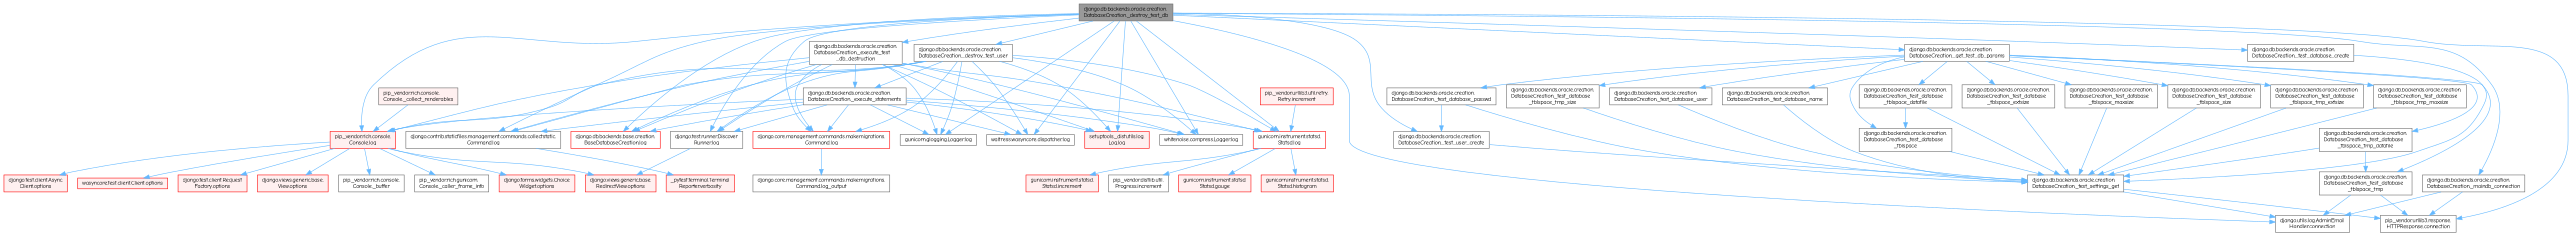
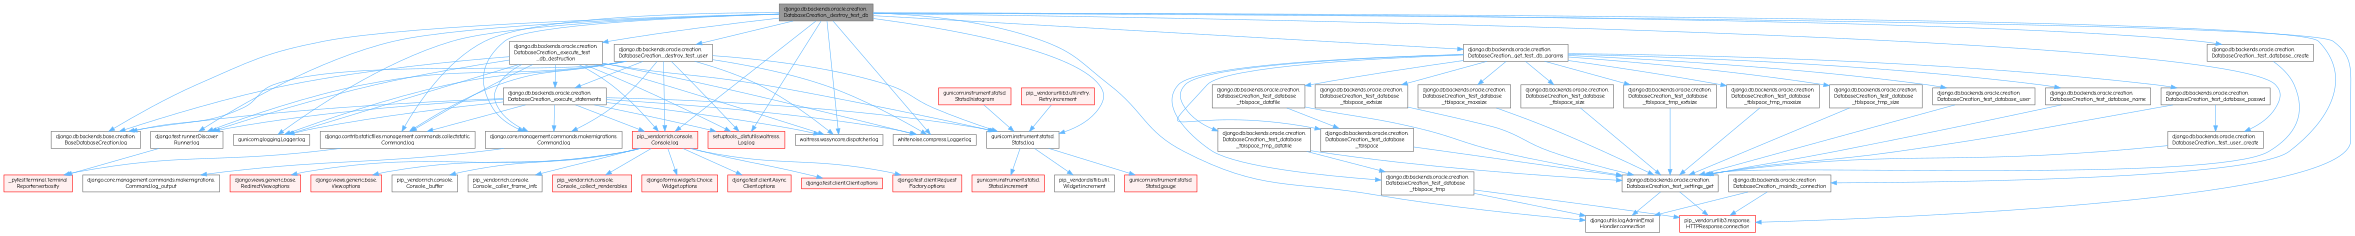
  digraph {
    fontname="Comic Neue"
    rankdir=TB
    node [color=grey40 fillcolor=white fontname="Comic Neue" fontsize=10 shape=box style=filled]
    edge [color=steelblue1 fontname="Comic Neue" fontsize=10 labelfontname=Helvetica labelfontsize=10 style=solid]
    n1 [color=gray40 fillcolor=grey60 fontcolor=black height=0.2 label="django.db.backends.oracle.creation.\lDatabaseCreation._destroy_test_db" width=0.4]
    n2 [height=0.2 label="django.db.backends.oracle.creation.\lDatabaseCreation._destroy_test_user" width=0.4]
    n3 [height=0.2 label="django.contrib.staticfiles.management.commands.collectstatic.\lCommand.log" width=0.4]
-   n4 [color=red height=0.2 label="django.core.management.commands.makemigrations.\lCommand.log" width=0.4]
-   n5 [color=red height=0.2 label="django.db.backends.base.creation.\lBaseDatabaseCreation.log" width=0.4]
+   n4 [height=0.2 label="django.core.management.commands.makemigrations.\lCommand.log" width=0.4]
+   n5 [height=0.2 label="django.db.backends.base.creation.\lBaseDatabaseCreation.log" width=0.4]
    n6 [height=0.2 label="django.test.runner.Discover\lRunner.log" width=0.4]
    n7 [height=0.2 label="gunicorn.glogging.Logger.log" width=0.4]
-   n8 [color=red height=0.2 label="gunicorn.instrument.statsd.\lStatsd.log" width=0.4]
+   n8 [height=0.2 label="gunicorn.instrument.statsd.\lStatsd.log" width=0.4]
    n9 [color=red fillcolor="#FFF0F0" height=0.2 label="pip._vendor.rich.console.\lConsole.log" width=0.4]
-   n10 [color=red fillcolor="#FFF0F0" height=0.2 label="setuptools._distutils.log.\lLog.log" width=0.4]
+   n10 [color=red fillcolor="#FFF0F0" height=0.2 label="setuptools._distutils.waitress.\lLog.log" width=0.4]
    n11 [height=0.2 label="waitress.wasyncore.dispatcher.log" width=0.4]
    n12 [height=0.2 label="whitenoise.compress.Logger.log" width=0.4]
    n13 [height=0.2 label="django.db.backends.oracle.creation.\lDatabaseCreation._execute_test\l_db_destruction" width=0.4]
    n14 [height=0.2 label="django.db.backends.oracle.creation.\lDatabaseCreation._get_test_db_params" width=0.4]
    n15 [height=0.2 label="django.utils.log.AdminEmail\lHandler.connection" width=0.4]
-   n16 [height=0.2 label="pip._vendor.urllib3.response.\lHTTPResponse.connection" width=0.4]
+   n16 [color=red height=0.2 label="pip._vendor.urllib3.response.\lHTTPResponse.connection" width=0.4]
    n17 [height=0.2 label="django.db.backends.oracle.creation.\lDatabaseCreation._test_user_create" width=0.4]
    n18 [height=0.2 label="django.db.backends.oracle.creation.\lDatabaseCreation._maindb_connection" width=0.4]
    n19 [height=0.2 label="django.db.backends.oracle.creation.\lDatabaseCreation._test_database_create" width=0.4]
    n20 [height=0.2 label="django.db.backends.oracle.creation.\lDatabaseCreation._execute_statements" width=0.4]
    n21 [color=red fillcolor="#FFF0F0" height=0.2 label="_pytest.terminal.Terminal\lReporter.verbosity" width=0.4]
    n22 [height=0.2 label="django.core.management.commands.makemigrations.\lCommand.log_output" width=0.4]
    n23 [color=red fillcolor="#FFF0F0" height=0.2 label="gunicorn.instrument.statsd.\lStatsd.gauge" width=0.4]
    n24 [color=red fillcolor="#FFF0F0" height=0.2 label="gunicorn.instrument.statsd.\lStatsd.histogram" width=0.4]
    n25 [color=red fillcolor="#FFF0F0" height=0.2 label="gunicorn.instrument.statsd.\lStatsd.increment" width=0.4]
-   n26 [height=0.2 label="pip._vendor.distlib.util.\lProgress.increment" width=0.4]
+   n26 [height=0.2 label="pip._vendor.distlib.util.\lWidget.increment" width=0.4]
    n27 [height=0.2 label="pip._vendor.rich.console.\lConsole._buffer" width=0.4]
-   n28 [height=0.2 label="pip._vendor.rich.gunicorn.\lConsole._caller_frame_info" width=0.4]
-   n29 [fillcolor="#FFF0F0" height=0.2 label="pip._vendor.rich.console.\lConsole._collect_renderables" width=0.4]
+   n28 [height=0.2 label="pip._vendor.rich.console.\lConsole._caller_frame_info" width=0.4]
+   n29 [color=red fillcolor="#FFF0F0" height=0.2 label="pip._vendor.rich.console.\lConsole._collect_renderables" width=0.4]
    n30 [color=red fillcolor="#FFF0F0" height=0.2 label="django.forms.widgets.Choice\lWidget.options" width=0.4]
    n31 [color=red fillcolor="#FFF0F0" height=0.2 label="django.test.client.Async\lClient.options" width=0.4]
-   n32 [color=red fillcolor="#FFF0F0" height=0.2 label="wasyncore.test.client.Client.options" width=0.4]
+   n32 [color=red fillcolor="#FFF0F0" height=0.2 label="django.test.client.Client.options" width=0.4]
    n33 [color=red fillcolor="#FFF0F0" height=0.2 label="django.test.client.Request\lFactory.options" width=0.4]
    n34 [color=red fillcolor="#FFF0F0" height=0.2 label="django.views.generic.base.\lRedirectView.options" width=0.4]
    n35 [color=red fillcolor="#FFF0F0" height=0.2 label="django.views.generic.base.\lView.options" width=0.4]
    n36 [height=0.2 label="django.db.backends.oracle.creation.\lDatabaseCreation._test_database_name" width=0.4]
    n37 [height=0.2 label="django.db.backends.oracle.creation.\lDatabaseCreation._test_database_passwd" width=0.4]
    n38 [height=0.2 label="django.db.backends.oracle.creation.\lDatabaseCreation._test_database\l_tblspace" width=0.4]
    n39 [height=0.2 label="django.db.backends.oracle.creation.\lDatabaseCreation._test_database\l_tblspace_datafile" width=0.4]
    n40 [height=0.2 label="django.db.backends.oracle.creation.\lDatabaseCreation._test_database\l_tblspace_extsize" width=0.4]
    n41 [height=0.2 label="django.db.backends.oracle.creation.\lDatabaseCreation._test_database\l_tblspace_maxsize" width=0.4]
    n42 [height=0.2 label="django.db.backends.oracle.creation.\lDatabaseCreation._test_database\l_tblspace_size" width=0.4]
    n43 [height=0.2 label="django.db.backends.oracle.creation.\lDatabaseCreation._test_database\l_tblspace_tmp" width=0.4]
    n44 [height=0.2 label="django.db.backends.oracle.creation.\lDatabaseCreation._test_database\l_tblspace_tmp_datafile" width=0.4]
    n45 [height=0.2 label="django.db.backends.oracle.creation.\lDatabaseCreation._test_database\l_tblspace_tmp_extsize" width=0.4]
    n46 [height=0.2 label="django.db.backends.oracle.creation.\lDatabaseCreation._test_database\l_tblspace_tmp_maxsize" width=0.4]
    n47 [height=0.2 label="django.db.backends.oracle.creation.\lDatabaseCreation._test_database\l_tblspace_tmp_size" width=0.4]
    n48 [height=0.2 label="django.db.backends.oracle.creation.\lDatabaseCreation._test_database_user" width=0.4]
    n49 [height=0.2 label="django.db.backends.oracle.creation.\lDatabaseCreation._test_settings_get" width=0.4]
    n50 [color=red fillcolor="#FFF0F0" height=0.2 label="pip._vendor.urllib3.util.retry.\lRetry.increment" width=0.4]
    n1 -> n2
    n1 -> n3
    n1 -> n4
    n1 -> n5
    n1 -> n6
    n1 -> n7
    n1 -> n8
    n1 -> n9
    n1 -> n10
    n1 -> n11
    n1 -> n12
    n1 -> n13
    n1 -> n14
    n1 -> n15
    n1 -> n16
    n1 -> n17
    n1 -> n18
    n1 -> n19
    n2 -> n3
    n2 -> n4
    n2 -> n5
    n2 -> n6
    n2 -> n7
    n2 -> n8
    n2 -> n9
    n2 -> n10
    n2 -> n11
    n2 -> n12
    n2 -> n20
    n3 -> n21
    n4 -> n22
-   n6 -> n34
+   n6 -> n21
    n8 -> n23
-   n8 -> n24
+   n24 -> n8
    n8 -> n25
    n8 -> n26
    n9 -> n27
    n9 -> n28
-   n29 -> n9
+   n9 -> n29
    n9 -> n30
    n9 -> n31
    n9 -> n32
    n9 -> n33
    n9 -> n34
    n9 -> n35
    n13 -> n3
    n13 -> n4
    n13 -> n5
    n13 -> n6
    n13 -> n7
    n13 -> n8
    n13 -> n9
    n13 -> n10
    n13 -> n11
    n13 -> n12
    n13 -> n20
    n14 -> n36
    n14 -> n37
    n14 -> n38
    n14 -> n39
    n14 -> n40
    n14 -> n41
    n14 -> n42
    n14 -> n43
    n14 -> n44
    n14 -> n45
    n14 -> n46
    n14 -> n47
    n14 -> n48
    n17 -> n49
    n18 -> n15
    n18 -> n16
    n19 -> n49
    n20 -> n3
    n20 -> n4
    n20 -> n5
    n20 -> n6
    n20 -> n7
    n20 -> n8
    n20 -> n9
    n20 -> n10
    n20 -> n11
    n20 -> n12
    n36 -> n49
    n37 -> n17
    n37 -> n49
    n38 -> n49
    n39 -> n38
    n39 -> n49
    n40 -> n49
    n41 -> n49
    n42 -> n49
    n43 -> n15
    n43 -> n16
    n44 -> n43
    n44 -> n49
    n45 -> n49
    n46 -> n49
    n47 -> n49
    n48 -> n49
    n49 -> n15
    n49 -> n16
    n50 -> n8
  }
